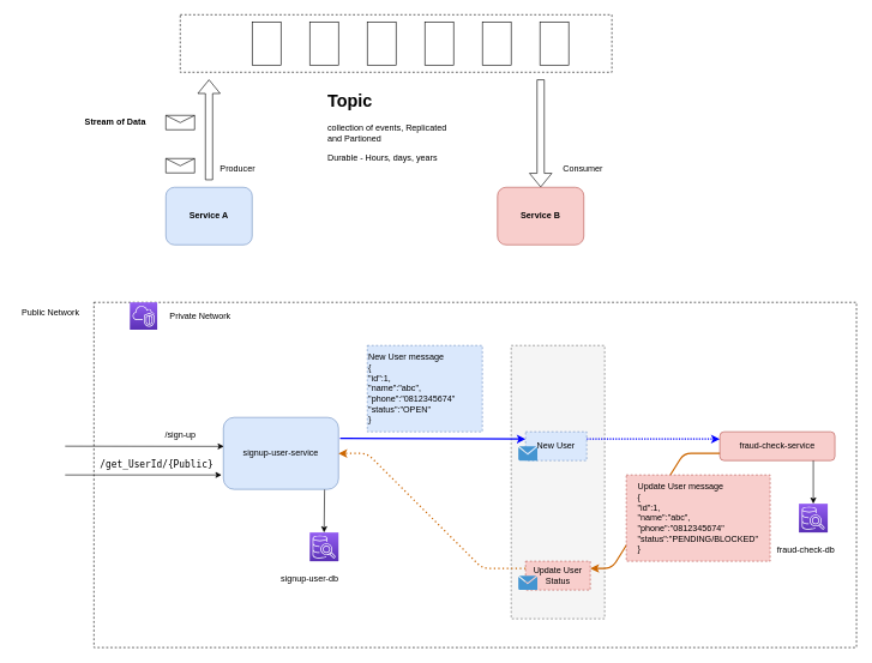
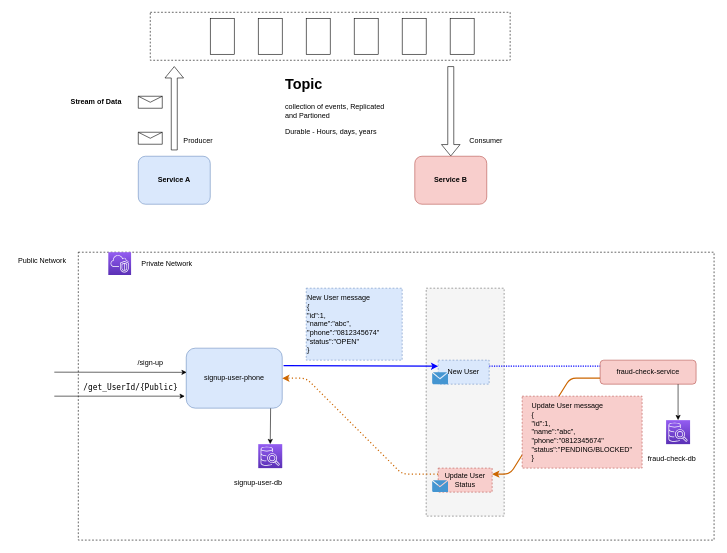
  <mxCell id="0" />
  <mxCell id="1" parent="0" />
  <mxCell id="2" value="" style="rounded=0;whiteSpace=wrap;html=1;fillColor=none;dashed=1;movable=1;resizable=1;rotatable=1;deletable=1;editable=1;connectable=1;" parent="1" vertex="1"><mxGeometry x="130" y="420" width="1060" height="480" as="geometry" /></mxCell>
- <mxCell id="3" value="&lt;span&gt;signup-user-service&lt;/span&gt;" style="rounded=1;whiteSpace=wrap;html=1;fillColor=#dae8fc;strokeColor=#6c8ebf;" parent="1" vertex="1"><mxGeometry x="310" y="580" width="160" height="100" as="geometry" /></mxCell>
+ <mxCell id="3" value="&lt;span&gt;signup-user-phone&lt;/span&gt;" style="rounded=1;whiteSpace=wrap;html=1;fillColor=#dae8fc;strokeColor=#6c8ebf;" parent="1" vertex="1"><mxGeometry x="310" y="580" width="160" height="100" as="geometry" /></mxCell>
  <mxCell id="4" value="" style="rounded=0;whiteSpace=wrap;html=1;fillColor=none;dashed=1;" parent="1" vertex="1"><mxGeometry x="250" y="20" width="600" height="80" as="geometry" /></mxCell>
  <mxCell id="5" value="" style="rounded=0;whiteSpace=wrap;html=1;fillColor=#f5f5f5;dashed=1;movable=1;resizable=1;rotatable=1;deletable=1;editable=1;connectable=1;fontColor=#333333;strokeColor=#666666;" parent="1" vertex="1"><mxGeometry x="710" y="480" width="130" height="380" as="geometry" /></mxCell>
  <mxCell id="6" value="Producer" style="text;html=1;strokeColor=none;fillColor=none;align=center;verticalAlign=middle;whiteSpace=wrap;rounded=0;" parent="1" vertex="1"><mxGeometry x="300" y="220" width="60" height="30" as="geometry" /></mxCell>
  <mxCell id="7" value="Consumer" style="text;html=1;strokeColor=none;fillColor=none;align=center;verticalAlign=middle;whiteSpace=wrap;rounded=0;" parent="1" vertex="1"><mxGeometry x="780" y="220" width="60" height="30" as="geometry" /></mxCell>
  <mxCell id="8" value="" style="shape=message;html=1;whiteSpace=wrap;html=1;outlineConnect=0;" parent="1" vertex="1"><mxGeometry x="230" y="220" width="40" height="20" as="geometry" /></mxCell>
  <mxCell id="9" value="" style="rounded=0;whiteSpace=wrap;html=1;fillColor=none;" parent="1" vertex="1"><mxGeometry x="350" y="30" width="40" height="60" as="geometry" /></mxCell>
  <mxCell id="10" value="" style="rounded=0;whiteSpace=wrap;html=1;fillColor=none;" parent="1" vertex="1"><mxGeometry x="430" y="30" width="40" height="60" as="geometry" /></mxCell>
  <mxCell id="11" value="" style="rounded=0;whiteSpace=wrap;html=1;fillColor=none;" parent="1" vertex="1"><mxGeometry x="510" y="30" width="40" height="60" as="geometry" /></mxCell>
  <mxCell id="12" value="" style="rounded=0;whiteSpace=wrap;html=1;fillColor=none;" parent="1" vertex="1"><mxGeometry x="590" y="30" width="40" height="60" as="geometry" /></mxCell>
  <mxCell id="13" value="" style="rounded=0;whiteSpace=wrap;html=1;fillColor=none;" parent="1" vertex="1"><mxGeometry x="670" y="30" width="40" height="60" as="geometry" /></mxCell>
  <mxCell id="14" value="" style="rounded=0;whiteSpace=wrap;html=1;fillColor=none;" parent="1" vertex="1"><mxGeometry x="750" y="30" width="40" height="60" as="geometry" /></mxCell>
  <mxCell id="15" value="" style="shape=flexArrow;endArrow=classic;html=1;" parent="1" edge="1"><mxGeometry width="50" height="50" relative="1" as="geometry"><mxPoint x="290" y="250" as="sourcePoint" /><mxPoint x="290" y="110" as="targetPoint" /></mxGeometry></mxCell>
  <mxCell id="16" value="" style="shape=message;html=1;whiteSpace=wrap;html=1;outlineConnect=0;" parent="1" vertex="1"><mxGeometry x="230" y="160" width="40" height="20" as="geometry" /></mxCell>
  <mxCell id="17" value="" style="shape=flexArrow;endArrow=classic;html=1;entryX=0.5;entryY=0;entryDx=0;entryDy=0;entryPerimeter=0;" parent="1" edge="1"><mxGeometry width="50" height="50" relative="1" as="geometry"><mxPoint x="751" y="110" as="sourcePoint" /><mxPoint x="751" y="260" as="targetPoint" /></mxGeometry></mxCell>
- <mxCell id="18" value="&lt;h1&gt;Topic&lt;/h1&gt;&lt;p&gt;collection of events, Replicated and Partioned&amp;nbsp;&lt;/p&gt;&lt;p&gt;Durable - Hours, days, years&lt;/p&gt;" style="text;html=1;strokeColor=none;fillColor=none;spacing=5;spacingTop=-20;whiteSpace=wrap;overflow=hidden;rounded=0;" parent="1" vertex="1"><mxGeometry x="450" y="120" width="190" height="120" as="geometry" /></mxCell>
+ <mxCell id="18" value="&lt;h1&gt;Topic&lt;/h1&gt;&lt;p&gt;collection of events, Replicated and Partioned&amp;nbsp;&lt;/p&gt;&lt;p&gt;Durable - Hours, days, years&lt;/p&gt;" style="text;html=1;strokeColor=none;fillColor=none;spacing=5;spacingTop=-20;whiteSpace=wrap;overflow=hidden;rounded=0;" parent="1" vertex="1"><mxGeometry x="470" y="120" width="190" height="120" as="geometry" /></mxCell>
  <mxCell id="19" value="&lt;b&gt;Stream of Data&lt;/b&gt;" style="text;html=1;strokeColor=none;fillColor=none;align=center;verticalAlign=middle;whiteSpace=wrap;rounded=0;" parent="1" vertex="1"><mxGeometry x="110" y="155" width="100" height="30" as="geometry" /></mxCell>
  <mxCell id="20" value="Private Network" style="text;html=1;strokeColor=none;fillColor=none;align=center;verticalAlign=middle;whiteSpace=wrap;rounded=0;" parent="1" vertex="1"><mxGeometry x="227.5" y="424" width="100" height="30" as="geometry" /></mxCell>
  <mxCell id="21" value="" style="sketch=0;points=[[0,0,0],[0.25,0,0],[0.5,0,0],[0.75,0,0],[1,0,0],[0,1,0],[0.25,1,0],[0.5,1,0],[0.75,1,0],[1,1,0],[0,0.25,0],[0,0.5,0],[0,0.75,0],[1,0.25,0],[1,0.5,0],[1,0.75,0]];outlineConnect=0;fontColor=#232F3E;gradientColor=#945DF2;gradientDirection=north;fillColor=#5A30B5;strokeColor=#ffffff;dashed=0;verticalLabelPosition=bottom;verticalAlign=top;align=center;html=1;fontSize=12;fontStyle=0;aspect=fixed;shape=mxgraph.aws4.resourceIcon;resIcon=mxgraph.aws4.vpc;" parent="1" vertex="1"><mxGeometry x="180" y="420" width="38" height="38" as="geometry" /></mxCell>
  <mxCell id="22" value="Public Network" style="text;html=1;strokeColor=none;fillColor=none;align=center;verticalAlign=middle;whiteSpace=wrap;rounded=0;" parent="1" vertex="1"><mxGeometry x="20" y="420" width="100" height="30" as="geometry" /></mxCell>
  <mxCell id="23" value="" style="endArrow=classic;html=1;exitX=1.014;exitY=0.29;exitDx=0;exitDy=0;entryX=0;entryY=0.25;entryDx=0;entryDy=0;strokeColor=#0000FF;strokeWidth=2;exitPerimeter=0;" parent="1" source="3" target="37" edge="1"><mxGeometry width="50" height="50" relative="1" as="geometry"><mxPoint x="490" y="780" as="sourcePoint" /><mxPoint x="670" y="610" as="targetPoint" /></mxGeometry></mxCell>
  <mxCell id="24" value="" style="sketch=0;points=[[0,0,0],[0.25,0,0],[0.5,0,0],[0.75,0,0],[1,0,0],[0,1,0],[0.25,1,0],[0.5,1,0],[0.75,1,0],[1,1,0],[0,0.25,0],[0,0.5,0],[0,0.75,0],[1,0.25,0],[1,0.5,0],[1,0.75,0]];outlineConnect=0;fontColor=#232F3E;gradientColor=#945DF2;gradientDirection=north;fillColor=#5A30B5;strokeColor=#ffffff;dashed=0;verticalLabelPosition=bottom;verticalAlign=top;align=center;html=1;fontSize=12;fontStyle=0;aspect=fixed;shape=mxgraph.aws4.resourceIcon;resIcon=mxgraph.aws4.sql_workbench;" parent="1" vertex="1"><mxGeometry x="430" y="740" width="40" height="40" as="geometry" /></mxCell>
  <mxCell id="25" value="" style="shape=image;verticalLabelPosition=bottom;labelBackgroundColor=#ffffff;verticalAlign=top;aspect=fixed;imageAspect=0;image=https://cdn.iconscout.com/icon/free/png-256/kafka-282292.png;" parent="1" vertex="1"><mxGeometry x="750" y="510" width="40" height="40" as="geometry" /></mxCell>
  <mxCell id="26" value="" style="shape=image;verticalLabelPosition=bottom;labelBackgroundColor=#ffffff;verticalAlign=top;aspect=fixed;imageAspect=0;image=https://cdn.iconscout.com/icon/free/png-256/kafka-282292.png;" parent="1" vertex="1"><mxGeometry x="250" y="30" width="60" height="60" as="geometry" /></mxCell>
  <mxCell id="27" value="Service A" style="rounded=1;whiteSpace=wrap;html=1;fontStyle=1;fillColor=#dae8fc;strokeColor=#6c8ebf;" parent="1" vertex="1"><mxGeometry x="230" y="260" width="120" height="80" as="geometry" /></mxCell>
  <mxCell id="28" value="Service B" style="rounded=1;whiteSpace=wrap;html=1;fontStyle=1;fillColor=#f8cecc;strokeColor=#b85450;" parent="1" vertex="1"><mxGeometry x="691" y="260" width="120" height="80" as="geometry" /></mxCell>
  <mxCell id="29" value="" style="endArrow=classic;html=1;entryX=0.004;entryY=0.403;entryDx=0;entryDy=0;entryPerimeter=0;" parent="1" target="3" edge="1"><mxGeometry width="50" height="50" relative="1" as="geometry"><mxPoint x="90" y="620" as="sourcePoint" /><mxPoint x="490" y="550" as="targetPoint" /></mxGeometry></mxCell>
  <mxCell id="30" value="/sign-up" style="text;html=1;strokeColor=none;fillColor=none;align=center;verticalAlign=middle;whiteSpace=wrap;rounded=0;dashed=1;" parent="1" vertex="1"><mxGeometry x="217.5" y="590" width="65" height="30" as="geometry" /></mxCell>
  <mxCell id="31" value="&lt;div&gt;&lt;span&gt;New User message&lt;/span&gt;&lt;/div&gt;&lt;div&gt;&lt;span&gt;{&lt;/span&gt;&lt;/div&gt;&lt;div&gt;&lt;span&gt;&quot;id&quot;:1,&lt;br&gt;&quot;name&quot;:&quot;abc&quot;,&lt;br&gt;&quot;phone&quot;:&quot;0812345674&quot;&lt;br&gt;&quot;status&quot;:&quot;OPEN&quot;&lt;/span&gt;&lt;/div&gt;&lt;div&gt;&lt;span&gt;}&lt;/span&gt;&lt;/div&gt;" style="text;html=1;strokeColor=#6c8ebf;fillColor=#dae8fc;align=left;verticalAlign=middle;whiteSpace=wrap;rounded=0;dashed=1;" parent="1" vertex="1"><mxGeometry x="510" y="480" width="160" height="120" as="geometry" /></mxCell>
  <mxCell id="32" value="&lt;span&gt;fraud-check-service&lt;/span&gt;" style="rounded=1;whiteSpace=wrap;html=1;fillColor=#f8cecc;strokeColor=#b85450;" parent="1" vertex="1"><mxGeometry x="1000" y="600" width="160" height="40" as="geometry" /></mxCell>
- <mxCell id="33" value="" style="endArrow=classic;html=1;exitX=1;exitY=0.25;exitDx=0;exitDy=0;dashed=1;dashPattern=1 1;strokeColor=#0000FF;strokeWidth=2;entryX=0;entryY=0.25;entryDx=0;entryDy=0;" parent="1" source="37" target="32" edge="1"><mxGeometry width="50" height="50" relative="1" as="geometry"><mxPoint x="680" y="690" as="sourcePoint" /><mxPoint x="730" y="640" as="targetPoint" /><Array as="points"><mxPoint x="850" y="610" /></Array></mxGeometry></mxCell>
+ <mxCell id="33" value="" style="endArrow=none;html=1;exitX=1;exitY=0.25;exitDx=0;exitDy=0;dashed=1;dashPattern=1 1;strokeColor=#0000FF;strokeWidth=2;entryX=0;entryY=0.25;entryDx=0;entryDy=0;" parent="1" source="37" target="32" edge="1"><mxGeometry width="50" height="50" relative="1" as="geometry"><mxPoint x="680" y="690" as="sourcePoint" /><mxPoint x="730" y="640" as="targetPoint" /><Array as="points"><mxPoint x="850" y="610" /></Array></mxGeometry></mxCell>
  <mxCell id="34" value="" style="endArrow=classic;html=1;exitX=0.879;exitY=1.003;exitDx=0;exitDy=0;exitPerimeter=0;entryX=0.5;entryY=0;entryDx=0;entryDy=0;entryPerimeter=0;" parent="1" source="3" target="24" edge="1"><mxGeometry width="50" height="50" relative="1" as="geometry"><mxPoint x="680" y="690" as="sourcePoint" /><mxPoint x="730" y="640" as="targetPoint" /></mxGeometry></mxCell>
  <mxCell id="35" value="" style="sketch=0;points=[[0,0,0],[0.25,0,0],[0.5,0,0],[0.75,0,0],[1,0,0],[0,1,0],[0.25,1,0],[0.5,1,0],[0.75,1,0],[1,1,0],[0,0.25,0],[0,0.5,0],[0,0.75,0],[1,0.25,0],[1,0.5,0],[1,0.75,0]];outlineConnect=0;fontColor=#232F3E;gradientColor=#945DF2;gradientDirection=north;fillColor=#5A30B5;strokeColor=#ffffff;dashed=0;verticalLabelPosition=bottom;verticalAlign=top;align=center;html=1;fontSize=12;fontStyle=0;aspect=fixed;shape=mxgraph.aws4.resourceIcon;resIcon=mxgraph.aws4.sql_workbench;" parent="1" vertex="1"><mxGeometry x="1110" y="700" width="40" height="40" as="geometry" /></mxCell>
  <mxCell id="36" value="" style="endArrow=classic;html=1;entryX=0.5;entryY=0;entryDx=0;entryDy=0;entryPerimeter=0;" parent="1" target="35" edge="1"><mxGeometry width="50" height="50" relative="1" as="geometry"><mxPoint x="1130" y="640" as="sourcePoint" /><mxPoint x="480" y="730" as="targetPoint" /></mxGeometry></mxCell>
  <mxCell id="37" value="New User" style="rounded=0;whiteSpace=wrap;html=1;dashed=1;fillColor=#dae8fc;strokeColor=#6c8ebf;" parent="1" vertex="1"><mxGeometry x="730" y="600" width="85" height="40" as="geometry" /></mxCell>
  <mxCell id="38" value="Update User Status" style="rounded=0;whiteSpace=wrap;html=1;dashed=1;fillColor=#f8cecc;strokeColor=#b85450;" parent="1" vertex="1"><mxGeometry x="730" y="780" width="90" height="40" as="geometry" /></mxCell>
  <mxCell id="39" value="" style="endArrow=classic;html=1;strokeColor=#CC6600;strokeWidth=2;entryX=1;entryY=0.25;entryDx=0;entryDy=0;exitX=0;exitY=0.75;exitDx=0;exitDy=0;" parent="1" source="32" target="38" edge="1"><mxGeometry width="50" height="50" relative="1" as="geometry"><mxPoint x="570" y="770" as="sourcePoint" /><mxPoint x="730" y="810" as="targetPoint" /><Array as="points"><mxPoint x="950" y="630" /><mxPoint x="850" y="790" /></Array></mxGeometry></mxCell>
  <mxCell id="40" value="" style="endArrow=classic;html=1;exitX=0;exitY=0.25;exitDx=0;exitDy=0;dashed=1;dashPattern=1 2;strokeColor=#CC6600;strokeWidth=2;entryX=1;entryY=0.5;entryDx=0;entryDy=0;" parent="1" source="38" target="3" edge="1"><mxGeometry width="50" height="50" relative="1" as="geometry"><mxPoint x="570" y="770" as="sourcePoint" /><mxPoint x="470" y="630" as="targetPoint" /><Array as="points"><mxPoint x="670" y="790" /><mxPoint x="510" y="630" /></Array></mxGeometry></mxCell>
  <mxCell id="41" value="signup-user-db" style="text;html=1;strokeColor=none;fillColor=none;align=center;verticalAlign=middle;whiteSpace=wrap;rounded=0;" parent="1" vertex="1"><mxGeometry x="380" y="790" width="100" height="30" as="geometry" /></mxCell>
  <mxCell id="42" value="fraud-check-db" style="text;html=1;strokeColor=none;fillColor=none;align=center;verticalAlign=middle;whiteSpace=wrap;rounded=0;" parent="1" vertex="1"><mxGeometry x="1070" y="750" width="100" height="30" as="geometry" /></mxCell>
  <mxCell id="43" value="" style="shadow=0;dashed=0;html=1;strokeColor=none;fillColor=#4495D1;labelPosition=center;verticalLabelPosition=bottom;verticalAlign=top;align=center;outlineConnect=0;shape=mxgraph.veeam.2d.letter;" parent="1" vertex="1"><mxGeometry x="720" y="800" width="26.4" height="20" as="geometry" /></mxCell>
  <mxCell id="44" value="" style="shadow=0;dashed=0;html=1;strokeColor=none;fillColor=#4495D1;labelPosition=center;verticalLabelPosition=bottom;verticalAlign=top;align=center;outlineConnect=0;shape=mxgraph.veeam.2d.letter;" parent="1" vertex="1"><mxGeometry x="720" y="620" width="26.4" height="20" as="geometry" /></mxCell>
  <mxCell id="45" value="&lt;div style=&quot;text-align: left&quot;&gt;&lt;span&gt;Update User message&lt;/span&gt;&lt;/div&gt;&lt;div style=&quot;text-align: left&quot;&gt;&lt;span&gt;{&lt;/span&gt;&lt;/div&gt;&lt;div style=&quot;text-align: left&quot;&gt;&lt;span&gt;&quot;id&quot;:1,&lt;br&gt;&quot;name&quot;:&quot;abc&quot;,&lt;br&gt;&quot;phone&quot;:&quot;0812345674&quot;&lt;br&gt;&quot;status&quot;:&quot;PENDING/BLOCKED&quot;&lt;/span&gt;&lt;/div&gt;&lt;div style=&quot;text-align: left&quot;&gt;&lt;span&gt;}&lt;/span&gt;&lt;/div&gt;" style="text;html=1;strokeColor=#b85450;fillColor=#f8cecc;align=center;verticalAlign=middle;whiteSpace=wrap;rounded=0;dashed=1;" parent="1" vertex="1"><mxGeometry x="870" y="660" width="200" height="120" as="geometry" /></mxCell>
  <mxCell id="46" value="" style="endArrow=classic;html=1;entryX=0;entryY=0.5;entryDx=0;entryDy=0;" edge="1" parent="1"><mxGeometry width="50" height="50" relative="1" as="geometry"><mxPoint x="90" y="660" as="sourcePoint" /><mxPoint x="307.5" y="660" as="targetPoint" /></mxGeometry></mxCell>
  <mxCell id="47" value="&lt;pre style=&quot;font-family: &amp;#34;jetbrains mono&amp;#34; , monospace ; font-size: 9.8pt&quot;&gt;/get_UserId/{Public}&lt;/pre&gt;" style="text;html=1;strokeColor=none;fillColor=none;align=center;verticalAlign=middle;whiteSpace=wrap;rounded=0;dashed=1;" vertex="1" parent="1"><mxGeometry x="185" y="630" width="65" height="30" as="geometry" /></mxCell>
